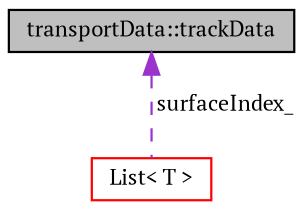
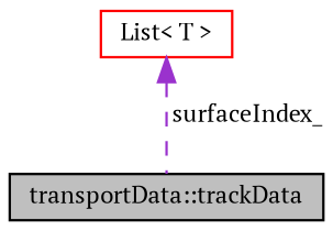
  digraph {
    fontname="PT Serif"
    node [fontname="PT Serif" fontsize=10 shape=record]
    n1 [color=black fillcolor=grey75 fontcolor=black height=0.2 label="transportData::trackData" style=filled width=0.4]
    n2 [color=red height=0.2 label="List\< T \>" width=0.4]
-   n1 -> n2 [color=darkorchid3 dir=back fontname="PT Serif" fontsize=10 label=" surfaceIndex_" labelfontname=Helvetica labelfontsize=10 style=dashed]
+   n2 -> n1 [color=darkorchid3 dir=back fontname="PT Serif" fontsize=10 label=" surfaceIndex_" labelfontname=Helvetica labelfontsize=10 style=dashed]
  }
